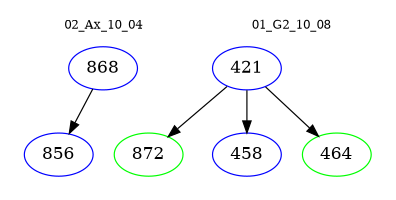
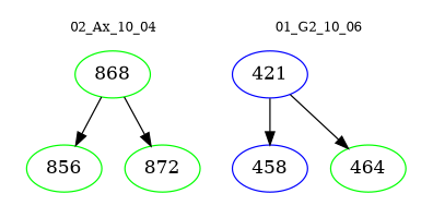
  digraph {
    node [color=blue]
    edge [color=black]
-   n1 [label=868]
-   n2 [label=856]
+   n1 [color=green label=868]
+   n2 [color=green label=856]
    n3 [color=green label=872]
    n4 [label=421]
    n5 [label=458]
    n6 [color=green label=464]
    subgraph cluster_1 {
      color=white
      fontsize=10
      label="02_Ax_10_04"
      n1
      n2
      n3
    }
    subgraph cluster_2 {
      color=white
      fontsize=10
-     label="01_G2_10_08"
+     label="01_G2_10_06"
      n4
      n5
      n6
    }
    n1 -> n2
-   n4 -> n3
+   n1 -> n3
    n4 -> n5
    n4 -> n6
  }
